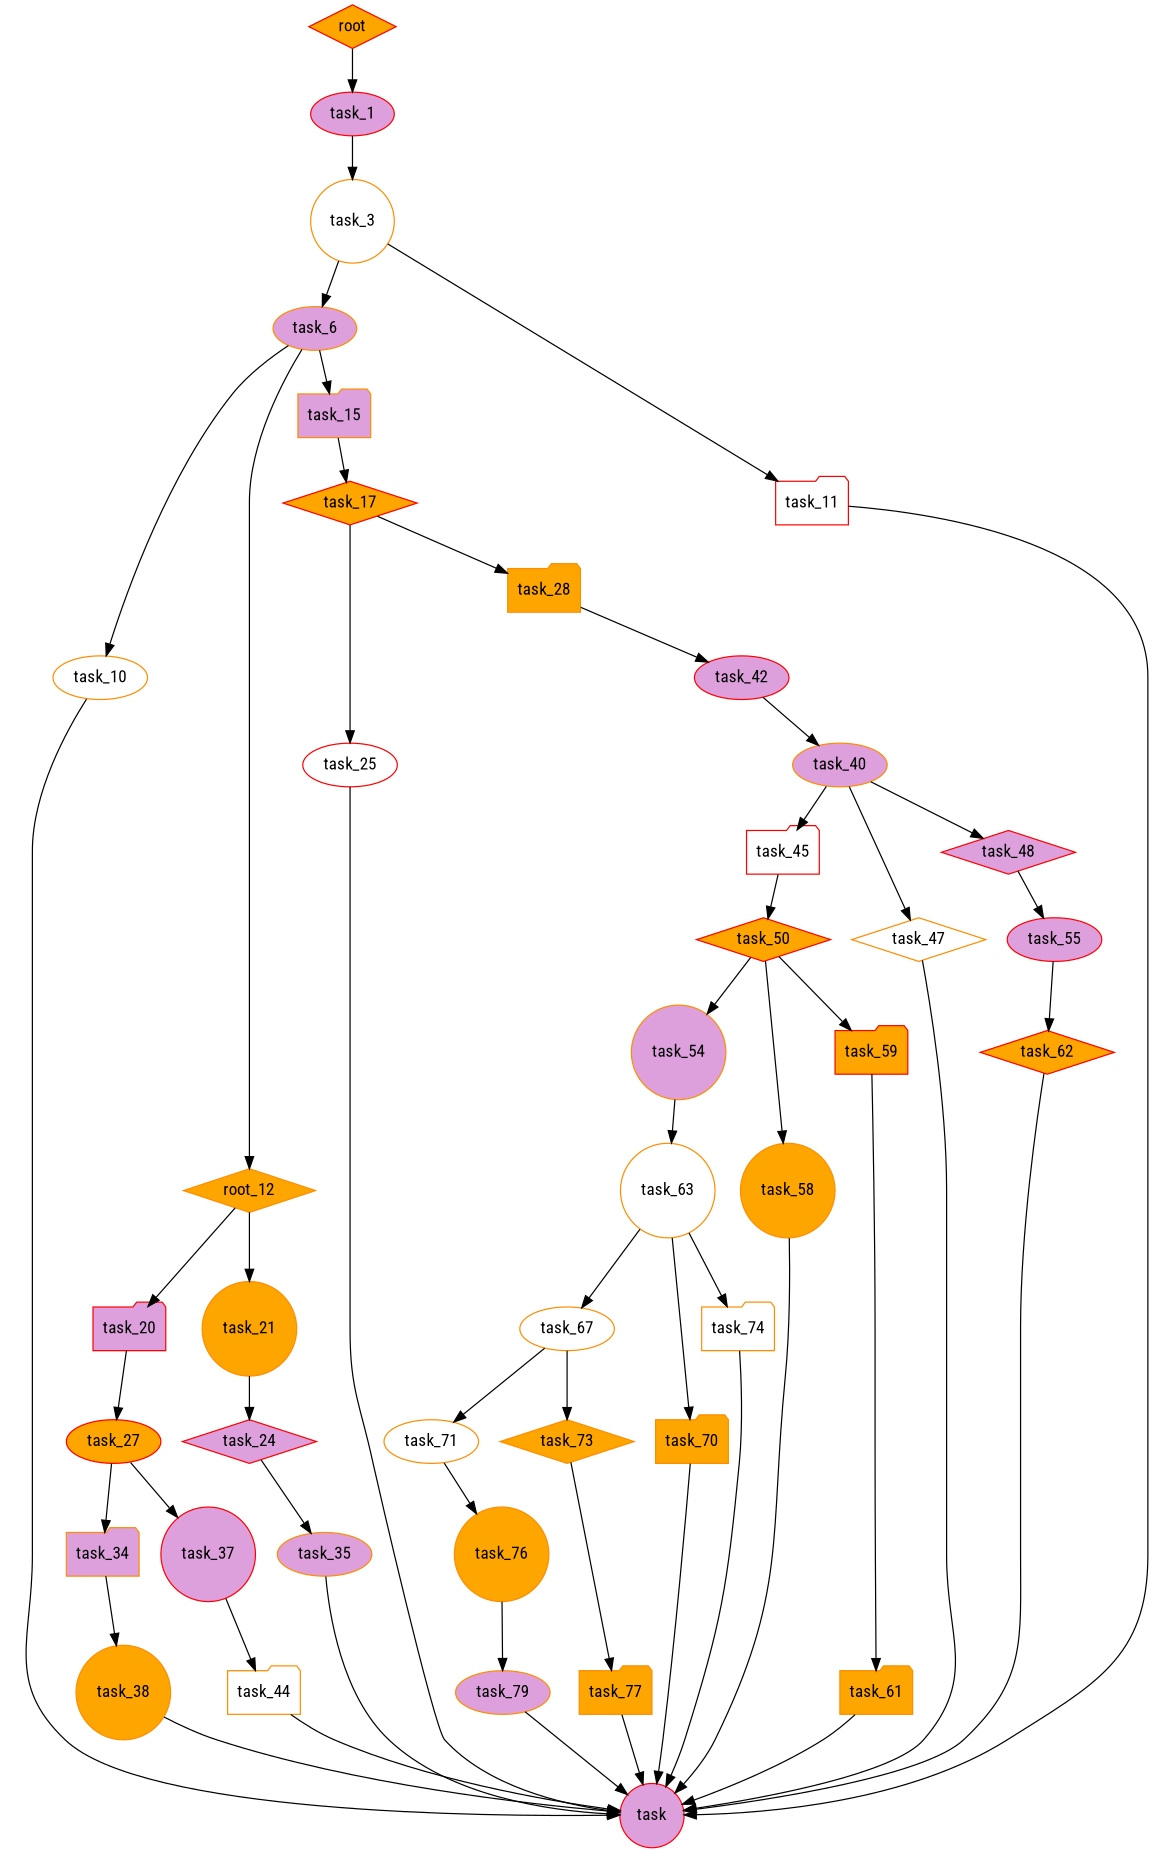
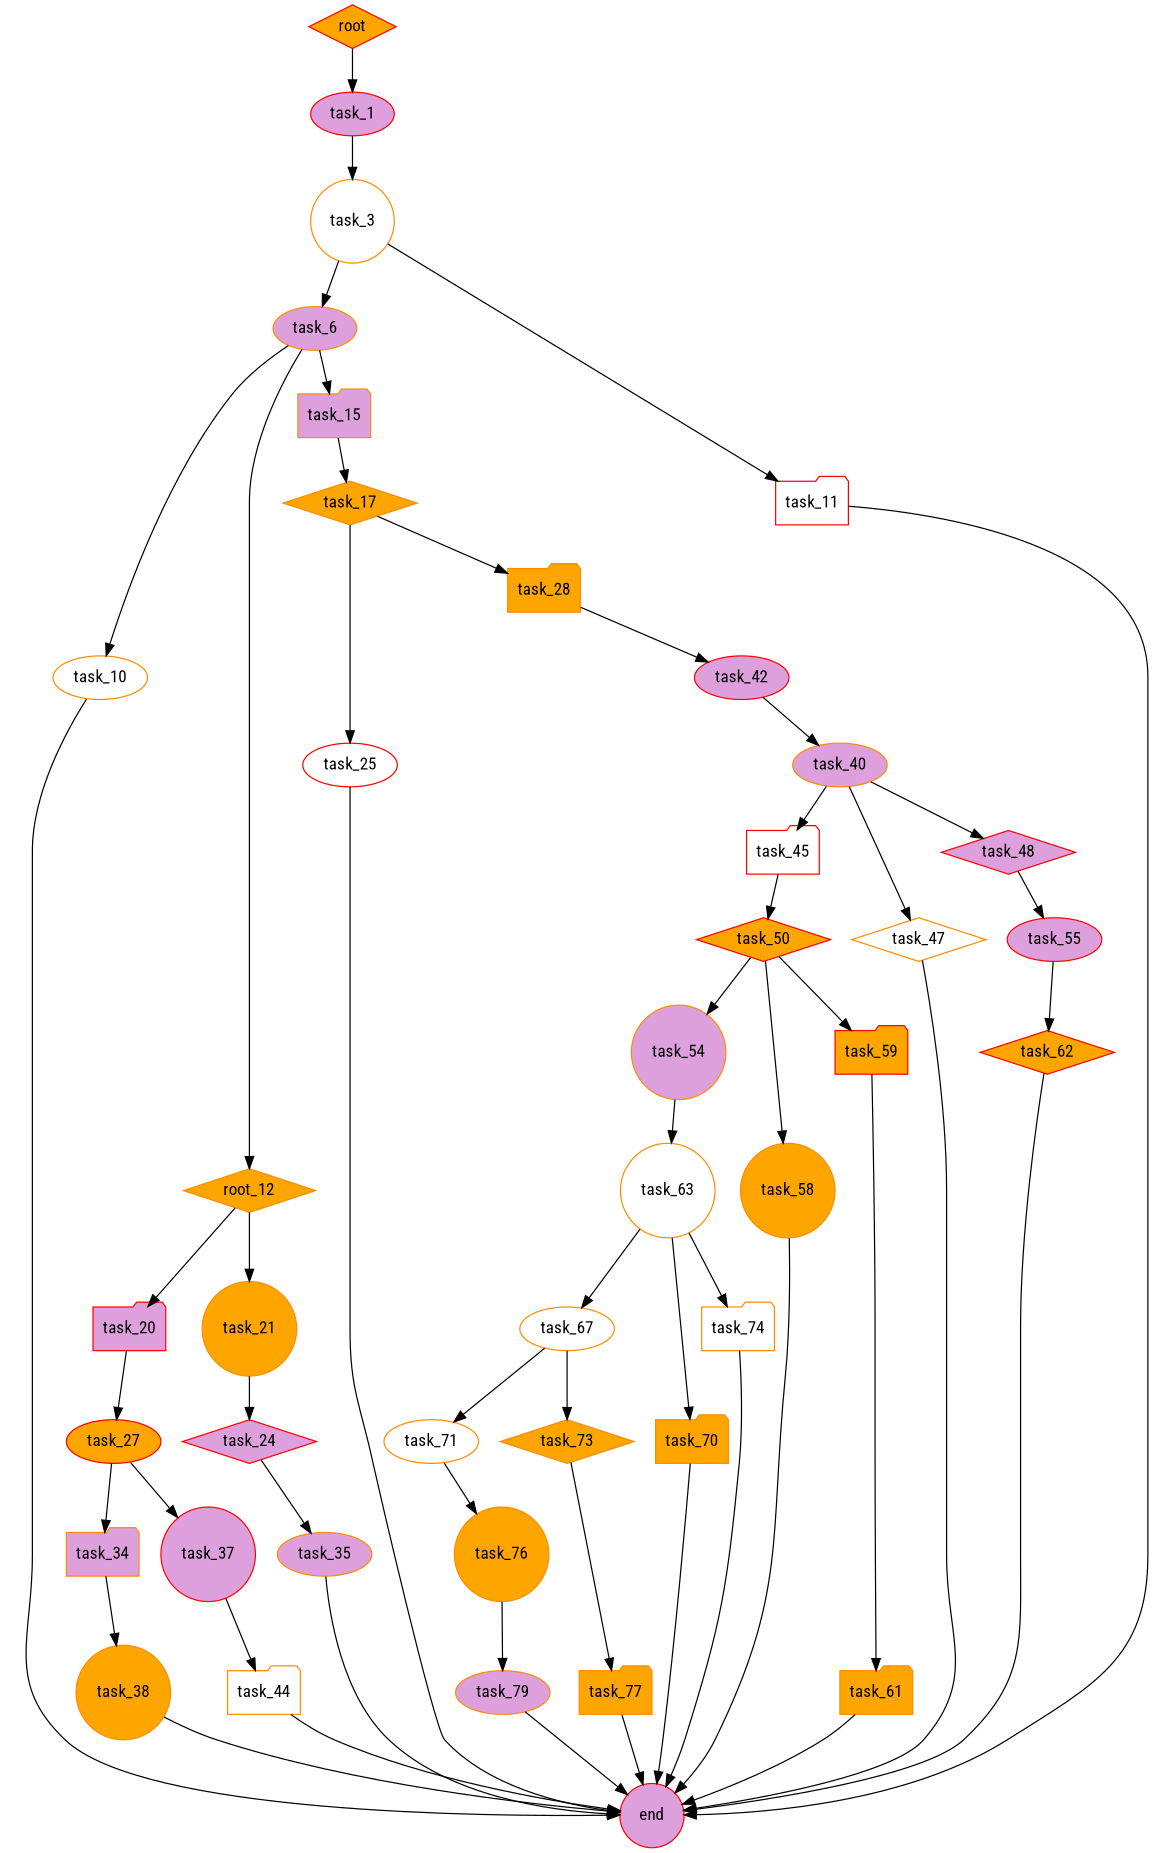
  digraph {
    fontname="Roboto Condensed"
    node [color=darkorange fillcolor=orange fontname="Roboto Condensed" shape=ellipse style=filled]
    edge [fontname="Roboto Condensed"]
    root [color=red shape=diamond]
    task_1 [color=red fillcolor=plum]
    task_3 [fillcolor=white shape=circle]
    task_6 [fillcolor=plum]
    task_11 [color=red fillcolor=white shape=folder]
    task_10 [fillcolor=white]
    n7 [label=root_12 shape=diamond]
    task_15 [fillcolor=plum shape=folder]
-   end [color=red fillcolor=plum shape=circle label=task]
+   end [color=red fillcolor=plum shape=circle]
    task_20 [color=red fillcolor=plum shape=folder]
    task_21 [shape=circle]
-   task_17 [color=red shape=diamond]
+   task_17 [shape=diamond]
    task_27 [color=red]
    task_24 [color=red fillcolor=plum shape=diamond]
    task_25 [color=red fillcolor=white]
    task_28 [shape=folder]
    task_34 [fillcolor=plum shape=folder]
    task_37 [color=red fillcolor=plum shape=circle]
    task_35 [fillcolor=plum]
    n20 [color=red fillcolor=plum label=task_42]
    task_40 [fillcolor=plum]
    task_38 [shape=circle]
    task_44 [fillcolor=white shape=folder]
    task_45 [color=red fillcolor=white shape=folder]
    task_47 [fillcolor=white shape=diamond]
    task_48 [color=red fillcolor=plum shape=diamond]
    task_50 [color=red shape=diamond]
    task_55 [color=red fillcolor=plum]
    task_54 [fillcolor=plum shape=circle]
    task_58 [shape=circle]
    task_59 [color=red shape=folder]
    task_62 [color=red shape=diamond]
    task_63 [fillcolor=white shape=circle]
    task_61 [shape=folder]
    task_67 [fillcolor=white]
    task_70 [shape=folder]
    task_74 [fillcolor=white shape=folder]
    task_71 [fillcolor=white]
    task_73 [shape=diamond]
    task_76 [shape=circle]
    task_77 [shape=folder]
    task_79 [fillcolor=plum]
    root -> task_1
    task_1 -> task_3
    task_3 -> task_6
    task_3 -> task_11
    task_6 -> task_10
    task_6 -> n7
    task_6 -> task_15
    task_11 -> end
    task_10 -> end
    n7 -> task_20
    n7 -> task_21
    task_15 -> task_17
    task_20 -> task_27
    task_21 -> task_24
    task_17 -> task_25
    task_17 -> task_28
    task_27 -> task_34
    task_27 -> task_37
    task_24 -> task_35
    task_25 -> end
    task_28 -> n20
    task_34 -> task_38
    task_37 -> task_44
    task_35 -> end
    n20 -> task_40
    task_40 -> task_45
    task_40 -> task_47
    task_40 -> task_48
    task_38 -> end
    task_44 -> end
    task_45 -> task_50
    task_47 -> end
    task_48 -> task_55
    task_50 -> task_54
    task_50 -> task_58
    task_50 -> task_59
    task_55 -> task_62
    task_54 -> task_63
    task_58 -> end
    task_59 -> task_61
    task_62 -> end
    task_63 -> task_67
    task_63 -> task_70
    task_63 -> task_74
    task_61 -> end
    task_67 -> task_71
    task_67 -> task_73
    task_70 -> end
    task_74 -> end
    task_71 -> task_76
    task_73 -> task_77
    task_76 -> task_79
    task_77 -> end
    task_79 -> end
  }
